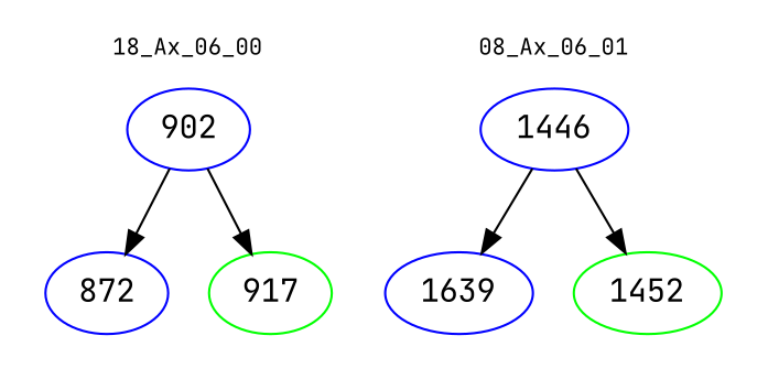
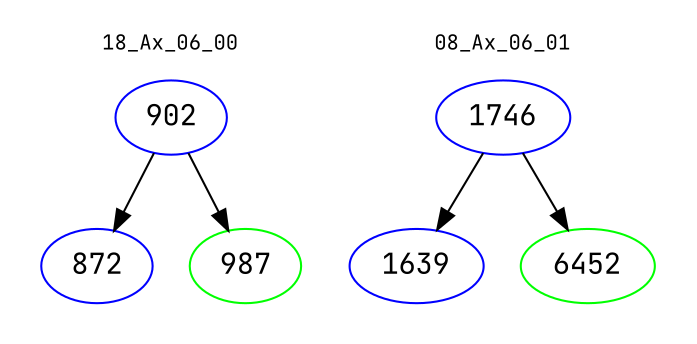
  digraph {
    fontname="JetBrains Mono"
    node [color=blue fontname="JetBrains Mono"]
    edge [color=black fontname="JetBrains Mono"]
    n1 [label=902]
    n2 [label=872]
-   n3 [color=green label=917]
-   n4 [label=1446]
+   n3 [color=green label=987]
+   n4 [label=1746]
    n5 [label=1639]
-   n6 [color=green label=1452]
+   n6 [color=green label=6452]
    subgraph cluster_1 {
      color=white
      fontsize=10
      label="18_Ax_06_00"
      n1
      n2
      n3
    }
    subgraph cluster_2 {
      color=white
      fontsize=10
      label="08_Ax_06_01"
      n4
      n5
      n6
    }
    n1 -> n2
    n1 -> n3
    n4 -> n5
    n4 -> n6
  }
